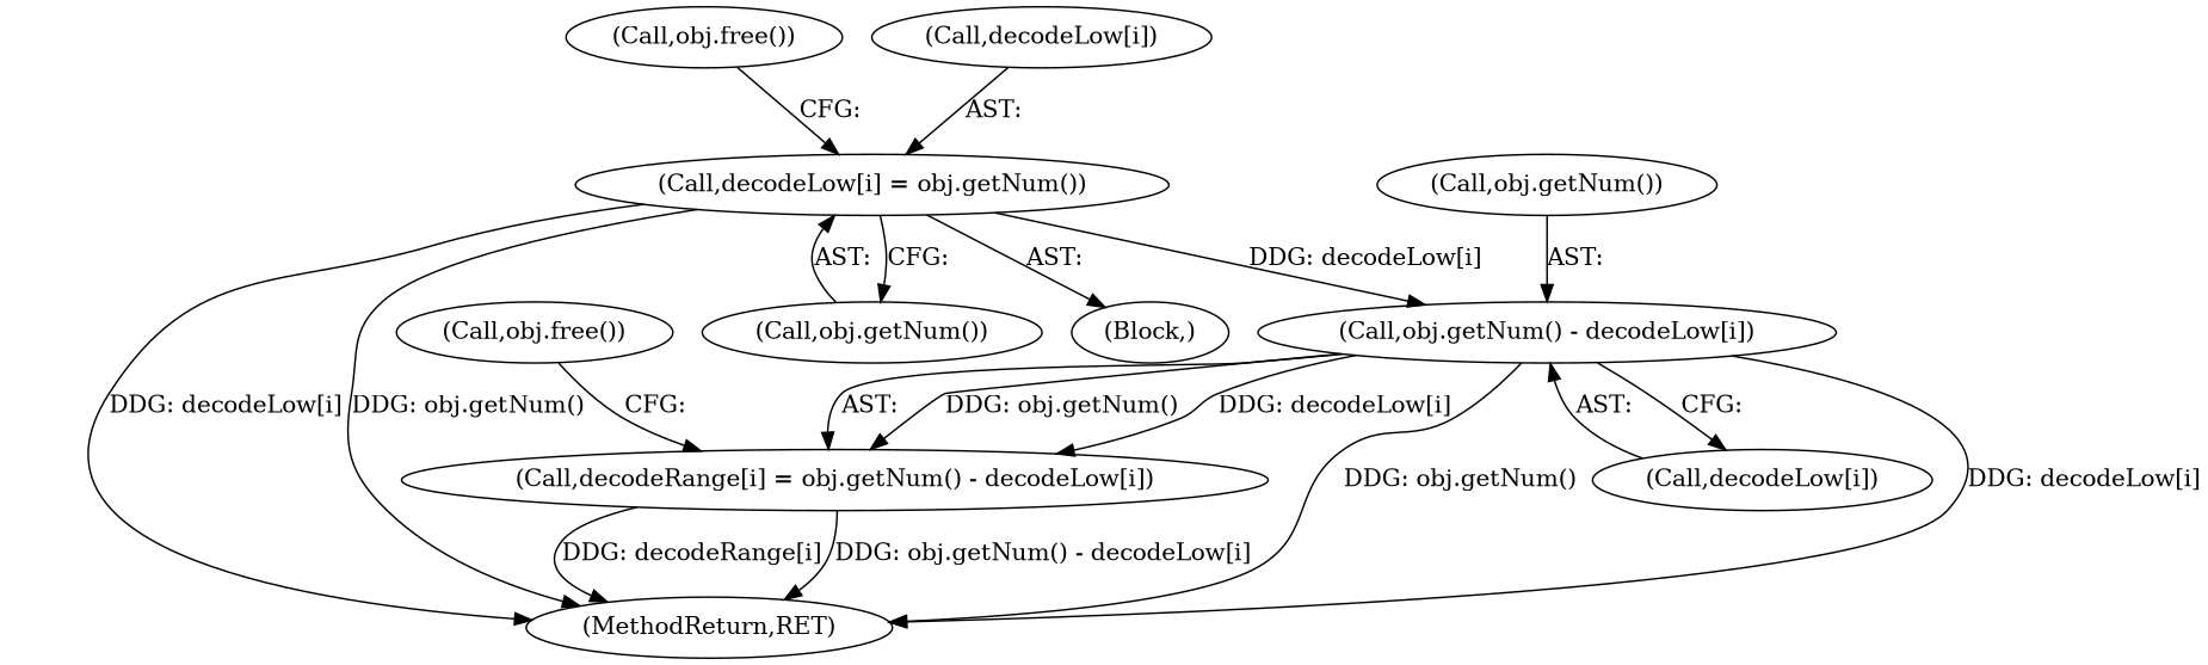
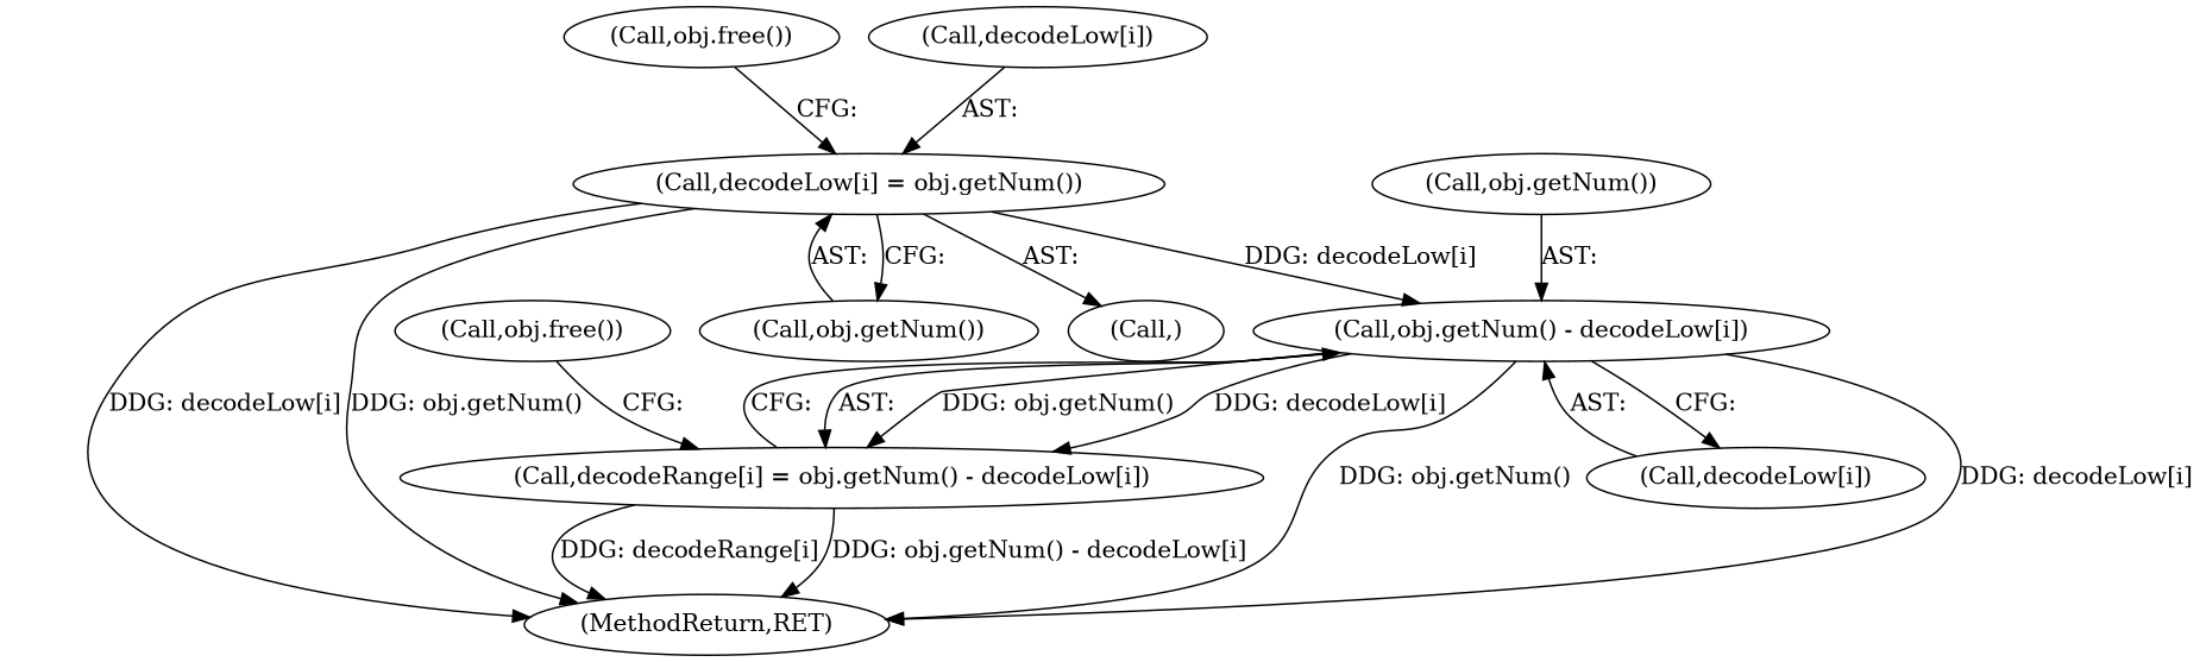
  digraph {
    n1 [label="(Call,decodeLow[i] = obj.getNum())"]
    n2 [label="(Call,obj.getNum() - decodeLow[i])"]
    n3 [label="(Call,obj.getNum())"]
-   n4 [label="(Block,)"]
+   n4 [label="(Call,)"]
    n5 [label="(MethodReturn,RET)"]
    n6 [label="(Call,decodeRange[i] = obj.getNum() - decodeLow[i])"]
    n7 [label="(Call,decodeLow[i])"]
    n8 [label="(Call,obj.free())"]
    n9 [label="(Call,obj.getNum())"]
    n10 [label="(Call,obj.free())"]
    n11 [label="(Call,decodeLow[i])"]
    n1 -> n2 [label="DDG: decodeLow[i]"]
    n1 -> n3 [label="CFG: "]
    n1 -> n4 [label="AST: "]
    n1 -> n5 [label="DDG: obj.getNum()"]
    n1 -> n5 [label="DDG: decodeLow[i]"]
    n2 -> n5 [label="DDG: obj.getNum()"]
    n2 -> n5 [label="DDG: decodeLow[i]"]
    n2 -> n6 [label="AST: "]
    n2 -> n6 [label="DDG: obj.getNum()"]
    n2 -> n6 [label="DDG: decodeLow[i]"]
    n2 -> n7 [label="CFG: "]
    n3 -> n1 [label="AST: "]
+   n6 -> n2 [label="CFG: "]
    n6 -> n5 [label="DDG: decodeRange[i]"]
    n6 -> n5 [label="DDG: obj.getNum() - decodeLow[i]"]
    n7 -> n2 [label="AST: "]
    n8 -> n1 [label="CFG: "]
    n9 -> n2 [label="AST: "]
    n10 -> n6 [label="CFG: "]
    n11 -> n1 [label="AST: "]
  }
